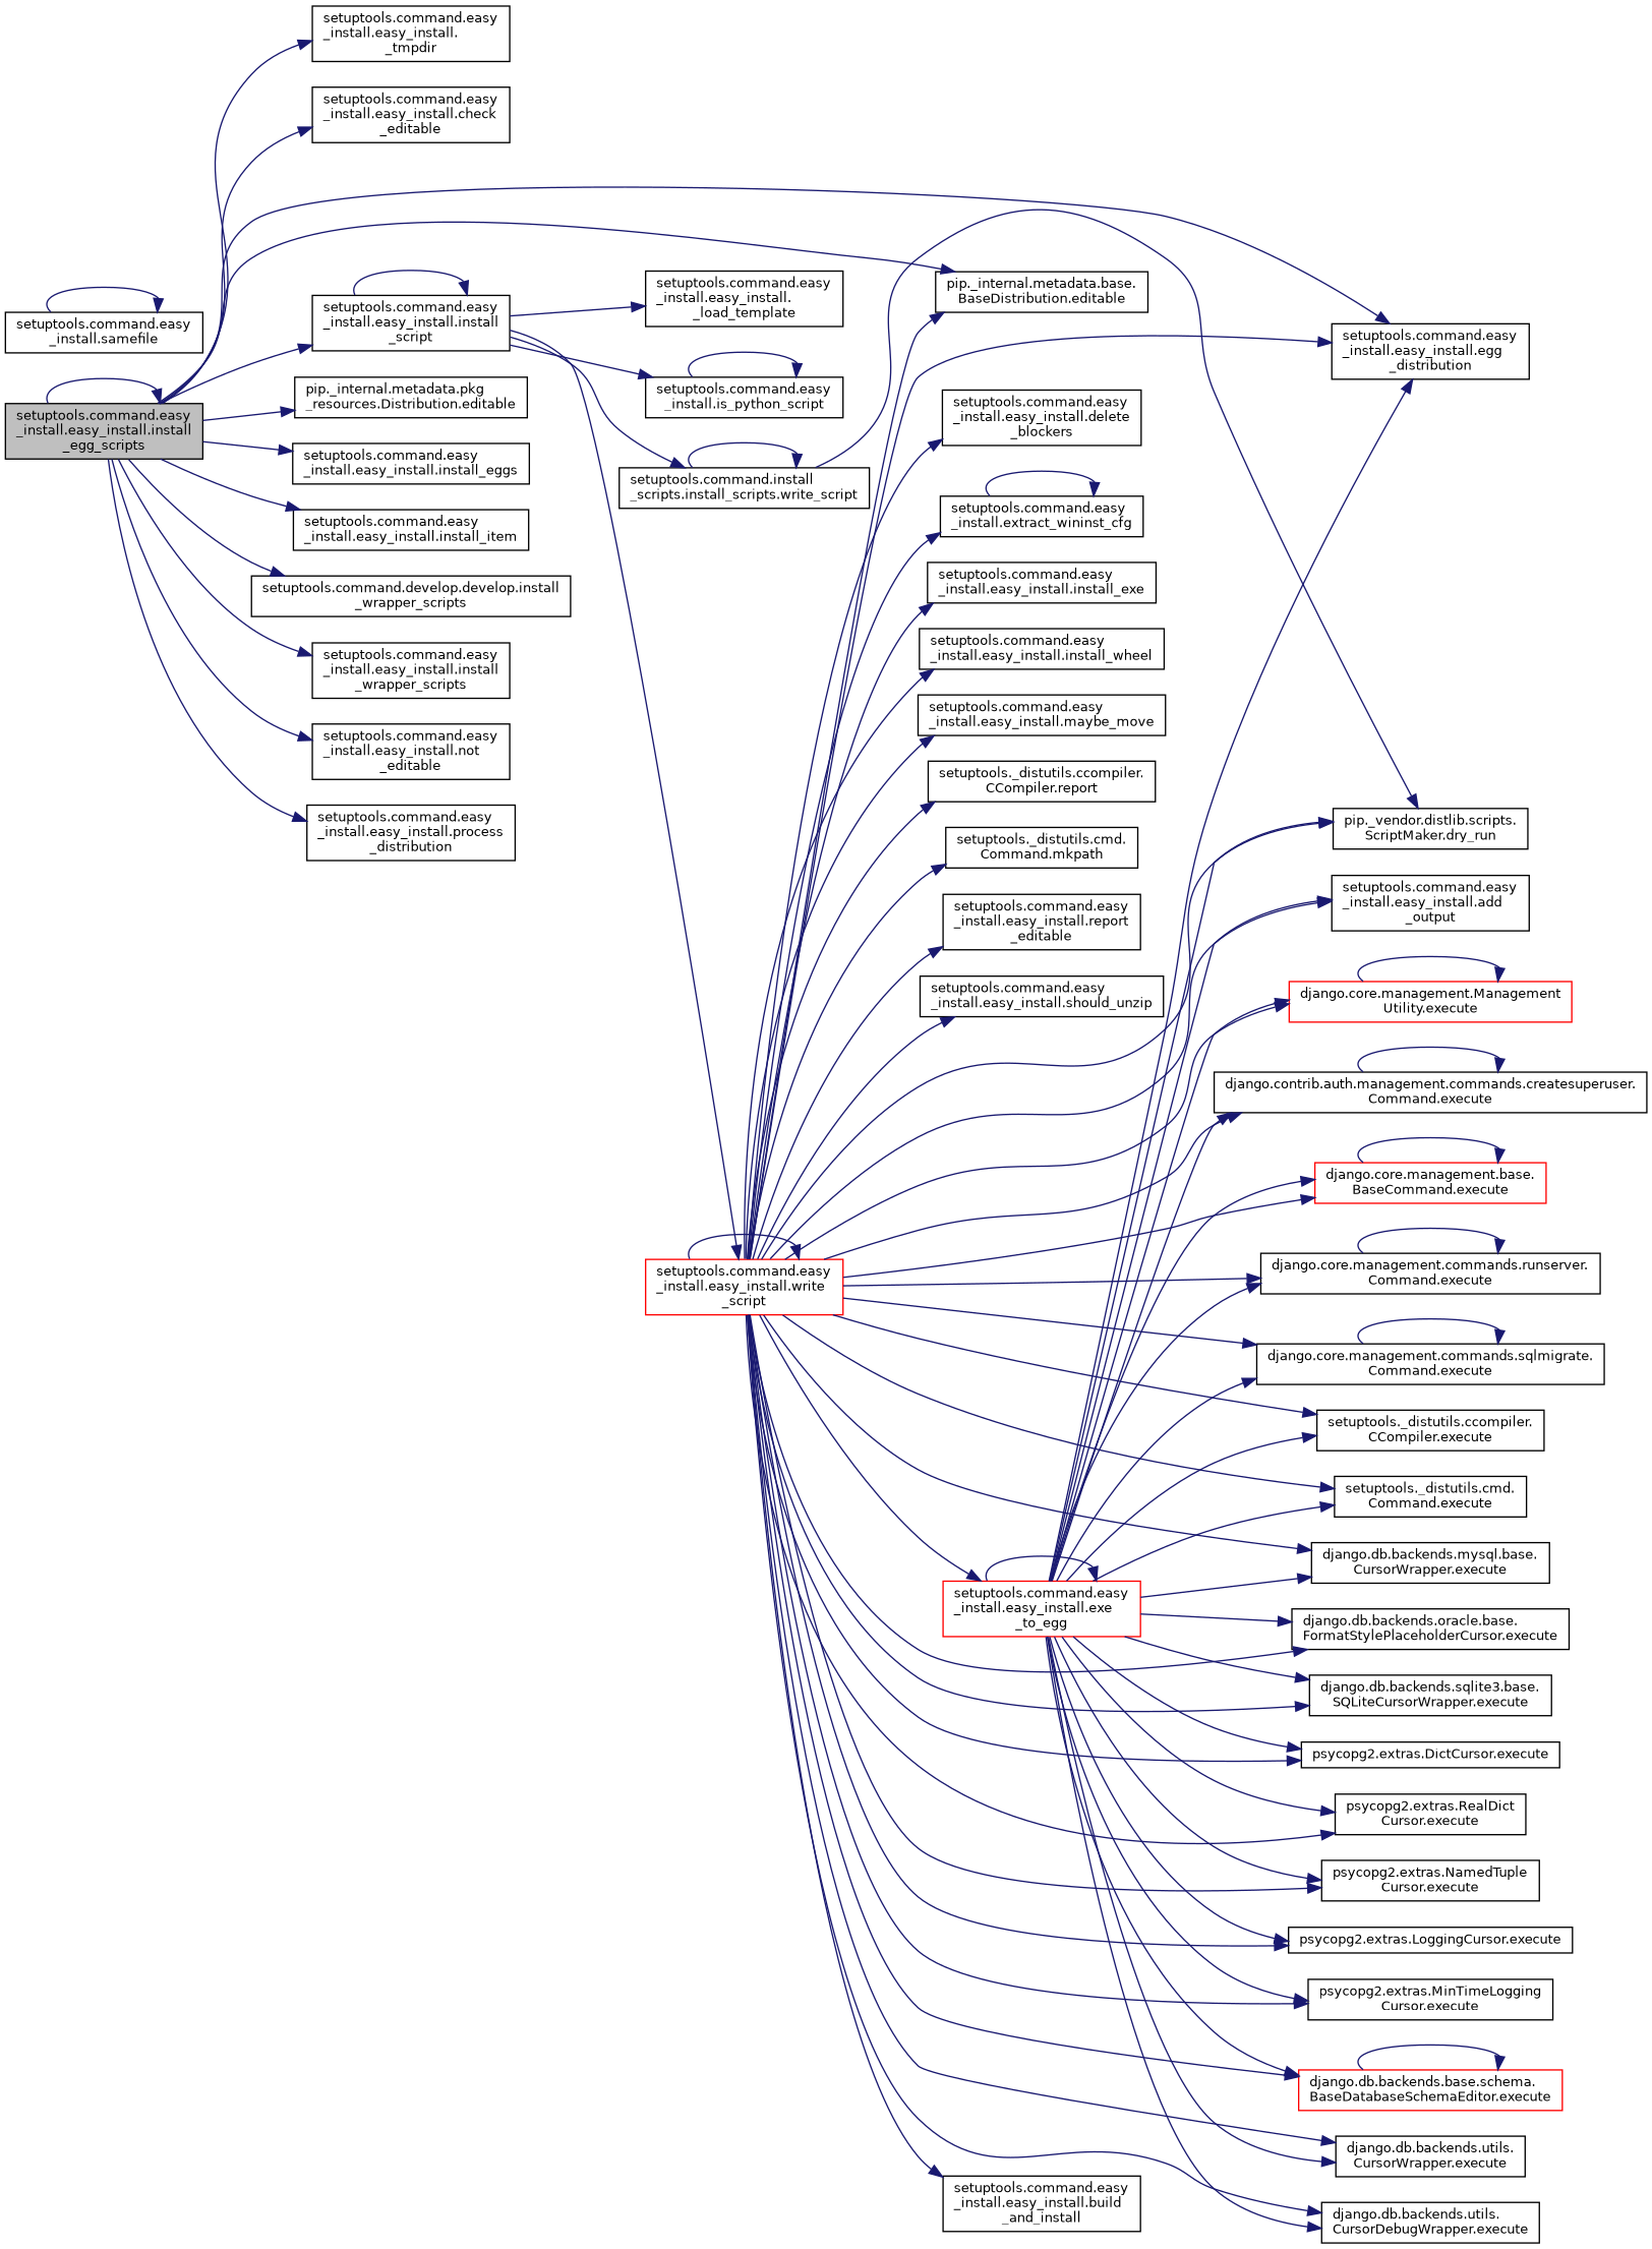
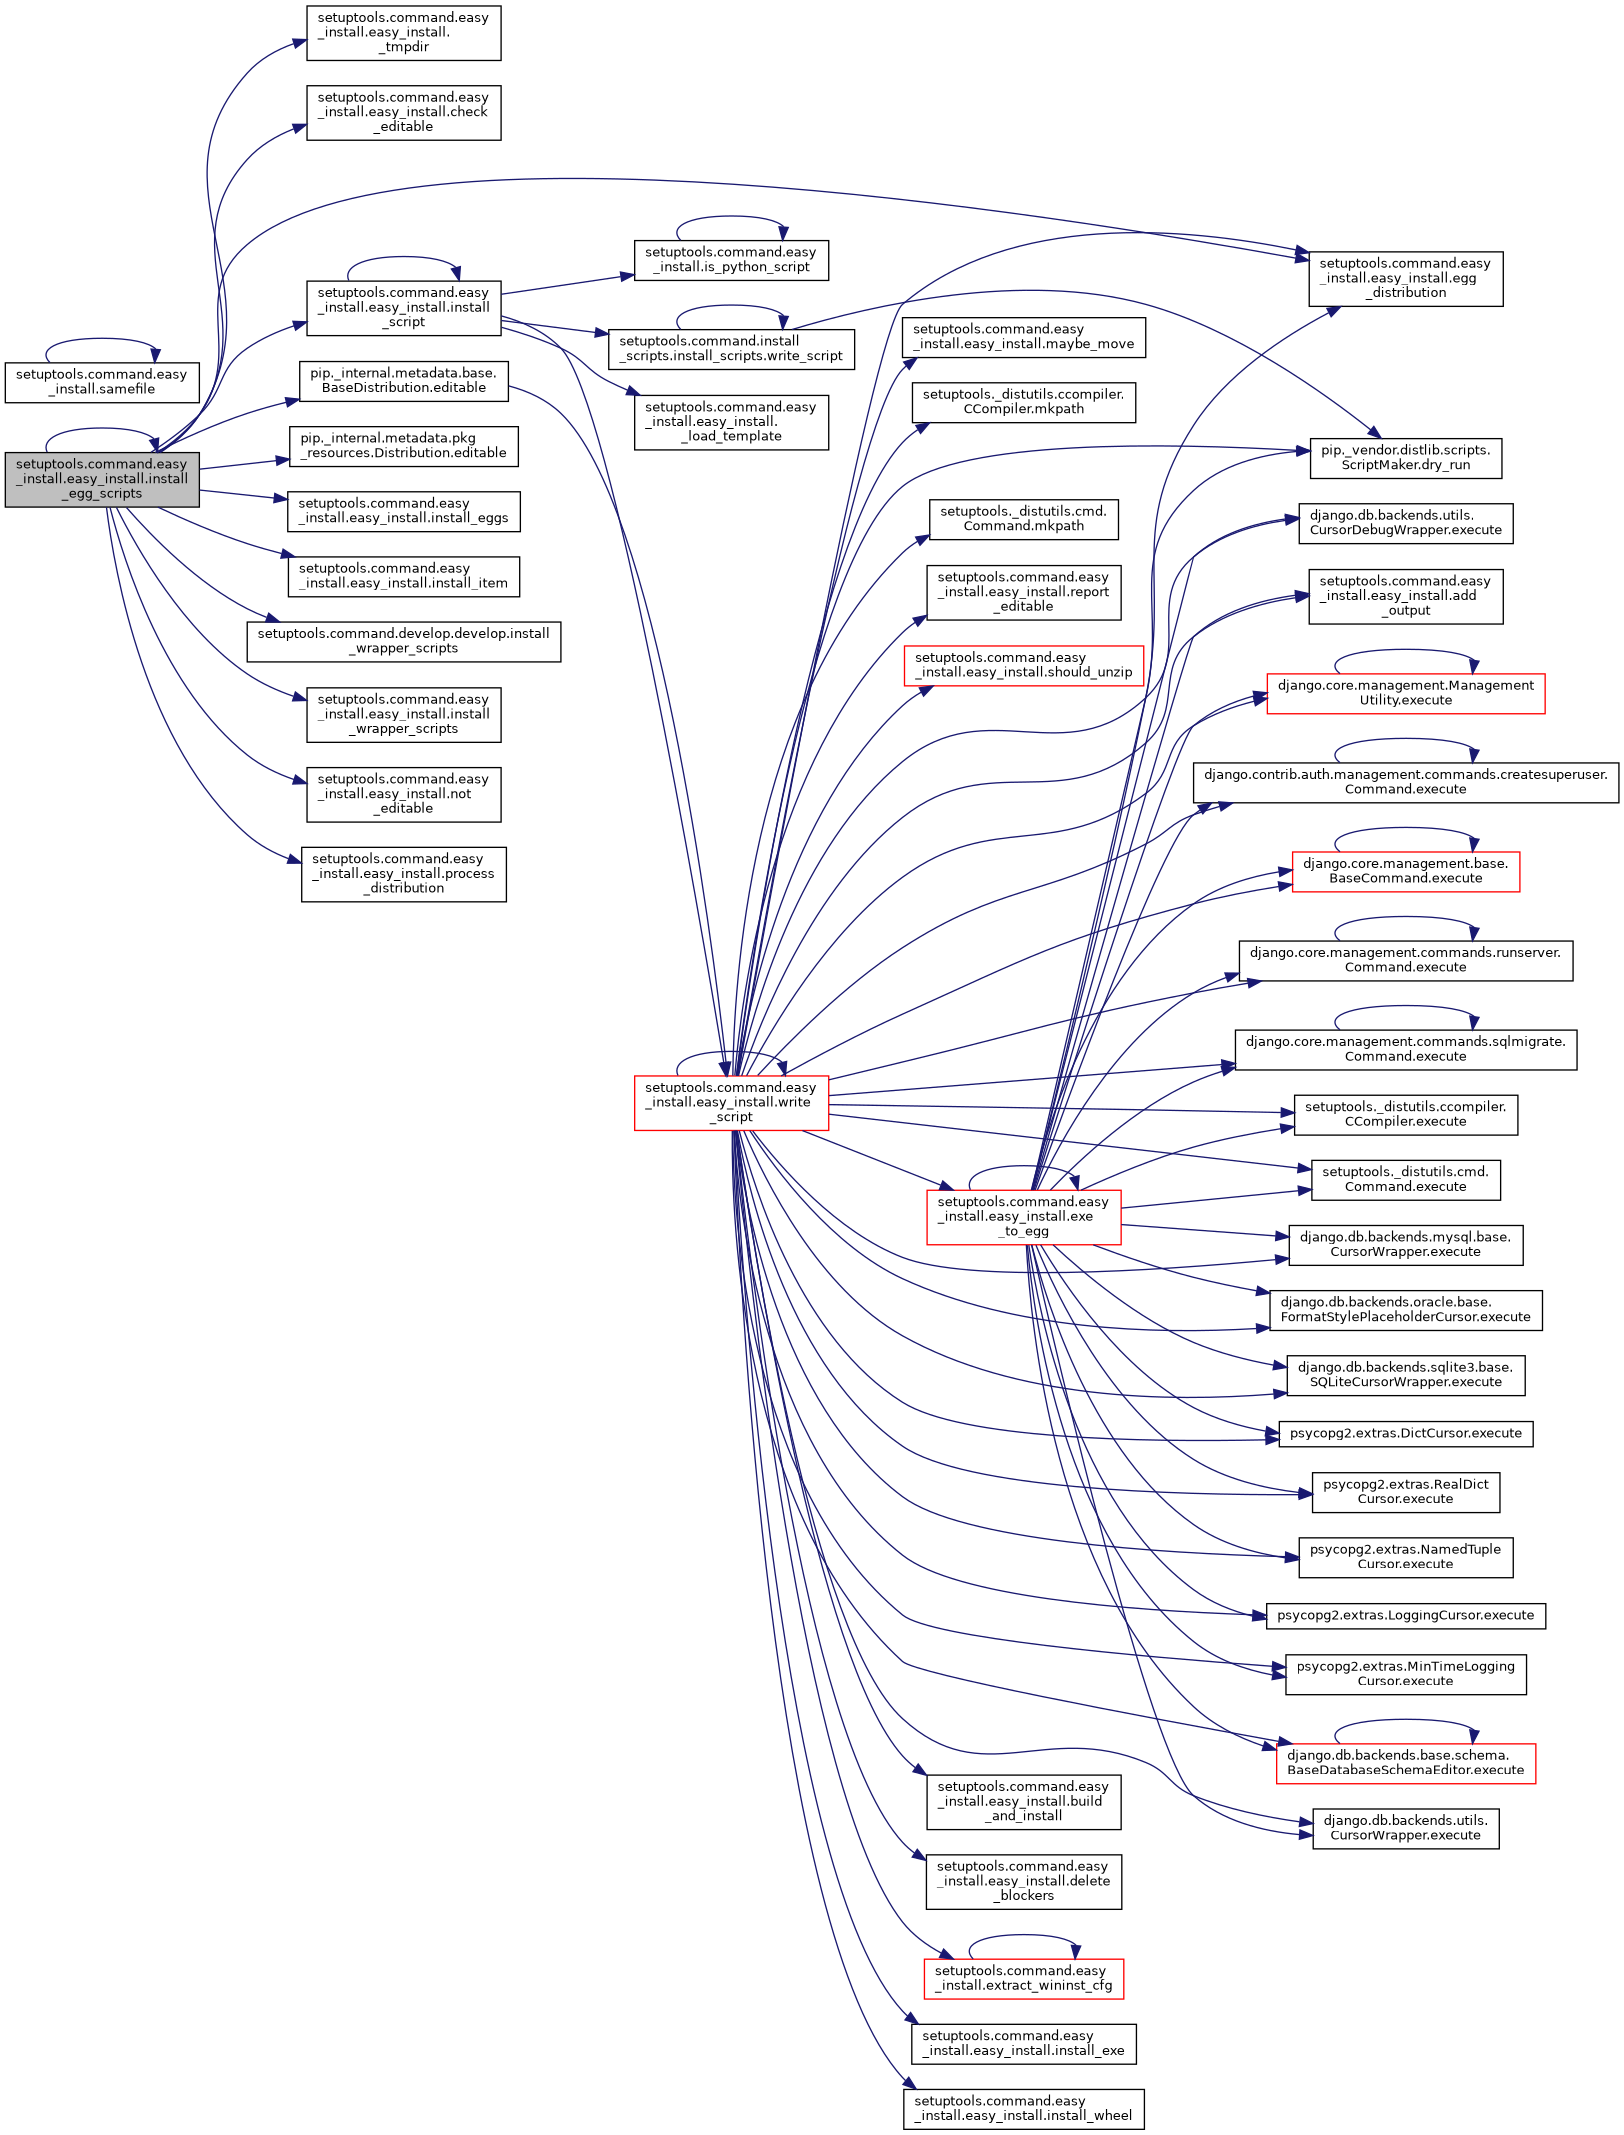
  digraph {
    rankdir=LR
    node [color=black fillcolor=white fontname=Helvetica fontsize=10 shape=record style=filled]
    edge [color=midnightblue fontname=Helvetica fontsize=10 labelfontname=Helvetica labelfontsize=10 style=solid]
    n1 [fillcolor=grey75 fontcolor=black height=0.2 label="setuptools.command.easy\l_install.easy_install.install\l_egg_scripts" width=0.4]
    n2 [height=0.2 label="setuptools.command.easy\l_install.easy_install.\l_tmpdir" width=0.4]
    n3 [height=0.2 label="setuptools.command.easy\l_install.easy_install.check\l_editable" width=0.4]
    n4 [height=0.2 label="pip._internal.metadata.base.\lBaseDistribution.editable" width=0.4]
    n5 [height=0.2 label="pip._internal.metadata.pkg\l_resources.Distribution.editable" width=0.4]
    n6 [height=0.2 label="setuptools.command.easy\l_install.easy_install.egg\l_distribution" width=0.4]
    n7 [height=0.2 label="setuptools.command.easy\l_install.easy_install.install_eggs" width=0.4]
    n8 [height=0.2 label="setuptools.command.easy\l_install.easy_install.install_item" width=0.4]
    n9 [height=0.2 label="setuptools.command.easy\l_install.easy_install.install\l_script" width=0.4]
    n10 [height=0.2 label="setuptools.command.develop.develop.install\l_wrapper_scripts" width=0.4]
    n11 [height=0.2 label="setuptools.command.easy\l_install.easy_install.install\l_wrapper_scripts" width=0.4]
    n12 [height=0.2 label="setuptools.command.easy\l_install.easy_install.not\l_editable" width=0.4]
    n13 [height=0.2 label="setuptools.command.easy\l_install.easy_install.process\l_distribution" width=0.4]
    n14 [height=0.2 label="setuptools.command.easy\l_install.easy_install.\l_load_template" width=0.4]
    n15 [height=0.2 label="setuptools.command.easy\l_install.is_python_script" width=0.4]
    n16 [height=0.2 label="setuptools.command.install\l_scripts.install_scripts.write_script" width=0.4]
    n17 [color=red height=0.2 label="setuptools.command.easy\l_install.easy_install.write\l_script" width=0.4]
    n18 [height=0.2 label="pip._vendor.distlib.scripts.\lScriptMaker.dry_run" width=0.4]
    n19 [height=0.2 label="setuptools.command.easy\l_install.easy_install.add\l_output" width=0.4]
    n20 [height=0.2 label="setuptools.command.easy\l_install.easy_install.build\l_and_install" width=0.4]
    n21 [height=0.2 label="setuptools.command.easy\l_install.easy_install.delete\l_blockers" width=0.4]
    n22 [color=red height=0.2 label="setuptools.command.easy\l_install.easy_install.exe\l_to_egg" width=0.4]
    n23 [color=red height=0.2 label="django.core.management.Management\lUtility.execute" width=0.4]
    n24 [height=0.2 label="django.contrib.auth.management.commands.createsuperuser.\lCommand.execute" width=0.4]
    n25 [color=red height=0.2 label="django.core.management.base.\lBaseCommand.execute" width=0.4]
    n26 [height=0.2 label="django.core.management.commands.runserver.\lCommand.execute" width=0.4]
    n27 [height=0.2 label="django.core.management.commands.sqlmigrate.\lCommand.execute" width=0.4]
    n28 [height=0.2 label="setuptools._distutils.ccompiler.\lCCompiler.execute" width=0.4]
    n29 [height=0.2 label="setuptools._distutils.cmd.\lCommand.execute" width=0.4]
    n30 [height=0.2 label="django.db.backends.mysql.base.\lCursorWrapper.execute" width=0.4]
    n31 [height=0.2 label="django.db.backends.oracle.base.\lFormatStylePlaceholderCursor.execute" width=0.4]
    n32 [height=0.2 label="django.db.backends.sqlite3.base.\lSQLiteCursorWrapper.execute" width=0.4]
    n33 [height=0.2 label="psycopg2.extras.DictCursor.execute" width=0.4]
    n34 [height=0.2 label="psycopg2.extras.RealDict\lCursor.execute" width=0.4]
    n35 [height=0.2 label="psycopg2.extras.NamedTuple\lCursor.execute" width=0.4]
    n36 [height=0.2 label="psycopg2.extras.LoggingCursor.execute" width=0.4]
    n37 [height=0.2 label="psycopg2.extras.MinTimeLogging\lCursor.execute" width=0.4]
    n38 [color=red height=0.2 label="django.db.backends.base.schema.\lBaseDatabaseSchemaEditor.execute" width=0.4]
    n39 [height=0.2 label="django.db.backends.utils.\lCursorWrapper.execute" width=0.4]
    n40 [height=0.2 label="django.db.backends.utils.\lCursorDebugWrapper.execute" width=0.4]
-   n41 [height=0.2 label="setuptools.command.easy\l_install.extract_wininst_cfg" width=0.4]
+   n41 [color=red height=0.2 label="setuptools.command.easy\l_install.extract_wininst_cfg" width=0.4]
    n42 [height=0.2 label="setuptools.command.easy\l_install.easy_install.install_exe" width=0.4]
    n43 [height=0.2 label="setuptools.command.easy\l_install.easy_install.install_wheel" width=0.4]
    n44 [height=0.2 label="setuptools.command.easy\l_install.easy_install.maybe_move" width=0.4]
-   n45 [height=0.2 label="setuptools._distutils.ccompiler.\lCCompiler.report" width=0.4]
+   n45 [height=0.2 label="setuptools._distutils.ccompiler.\lCCompiler.mkpath" width=0.4]
    n46 [height=0.2 label="setuptools._distutils.cmd.\lCommand.mkpath" width=0.4]
    n47 [height=0.2 label="setuptools.command.easy\l_install.easy_install.report\l_editable" width=0.4]
-   n48 [height=0.2 label="setuptools.command.easy\l_install.easy_install.should_unzip" width=0.4]
+   n48 [color=red height=0.2 label="setuptools.command.easy\l_install.easy_install.should_unzip" width=0.4]
    n49 [height=0.2 label="setuptools.command.easy\l_install.samefile" width=0.4]
    n1 -> n1
    n1 -> n2
    n1 -> n3
    n1 -> n4
    n1 -> n5
    n1 -> n6
    n1 -> n7
    n1 -> n8
    n1 -> n9
    n1 -> n10
    n1 -> n11
    n1 -> n12
    n1 -> n13
    n9 -> n9
    n9 -> n14
    n9 -> n15
    n9 -> n16
    n9 -> n17
    n15 -> n15
    n16 -> n16
    n16 -> n18
-   n17 -> n4
+   n4 -> n17
    n17 -> n6
    n17 -> n17
    n17 -> n18
    n17 -> n19
    n17 -> n20
    n17 -> n21
    n17 -> n22
    n17 -> n23
    n17 -> n24
    n17 -> n25
    n17 -> n26
    n17 -> n27
    n17 -> n28
    n17 -> n29
    n17 -> n30
    n17 -> n31
    n17 -> n32
    n17 -> n33
    n17 -> n34
    n17 -> n35
    n17 -> n36
    n17 -> n37
    n17 -> n38
    n17 -> n39
    n17 -> n40
    n17 -> n41
    n17 -> n42
    n17 -> n43
    n17 -> n44
    n17 -> n45
    n17 -> n46
    n17 -> n47
    n17 -> n48
    n22 -> n6
    n22 -> n18
    n22 -> n19
    n22 -> n22
    n22 -> n23
    n22 -> n24
    n22 -> n25
    n22 -> n26
    n22 -> n27
    n22 -> n28
    n22 -> n29
    n22 -> n30
    n22 -> n31
    n22 -> n32
    n22 -> n33
    n22 -> n34
    n22 -> n35
    n22 -> n36
    n22 -> n37
    n22 -> n38
    n22 -> n39
    n22 -> n40
    n23 -> n23
    n24 -> n24
    n25 -> n25
    n26 -> n26
    n27 -> n27
    n38 -> n38
    n41 -> n41
    n49 -> n49
  }
